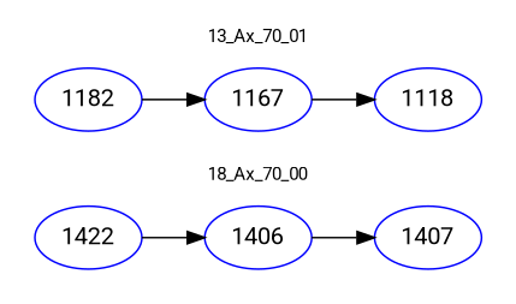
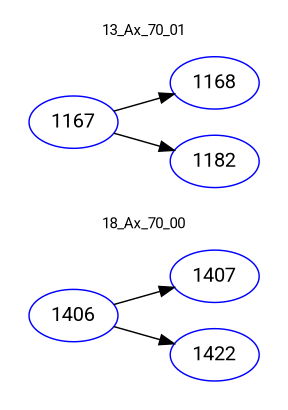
  digraph {
    fontname=Roboto
    rankdir=LR
    node [color=blue fontname=Roboto]
    edge [color=black fontname=Roboto]
    n1 [label=1406]
    n2 [label=1422]
    n3 [label=1407]
    n4 [label=1167]
    n5 [label=1182]
-   n6 [label=1118]
+   n6 [label=1168]
    subgraph cluster_1 {
      color=white
      fontsize=10
      label="18_Ax_70_00"
      n1
      n2
      n3
    }
    subgraph cluster_2 {
      color=white
      fontsize=10
      label="13_Ax_70_01"
      n4
      n5
      n6
    }
-   n2 -> n1
+   n1 -> n2
    n1 -> n3
-   n5 -> n4
+   n4 -> n5
    n4 -> n6
  }
